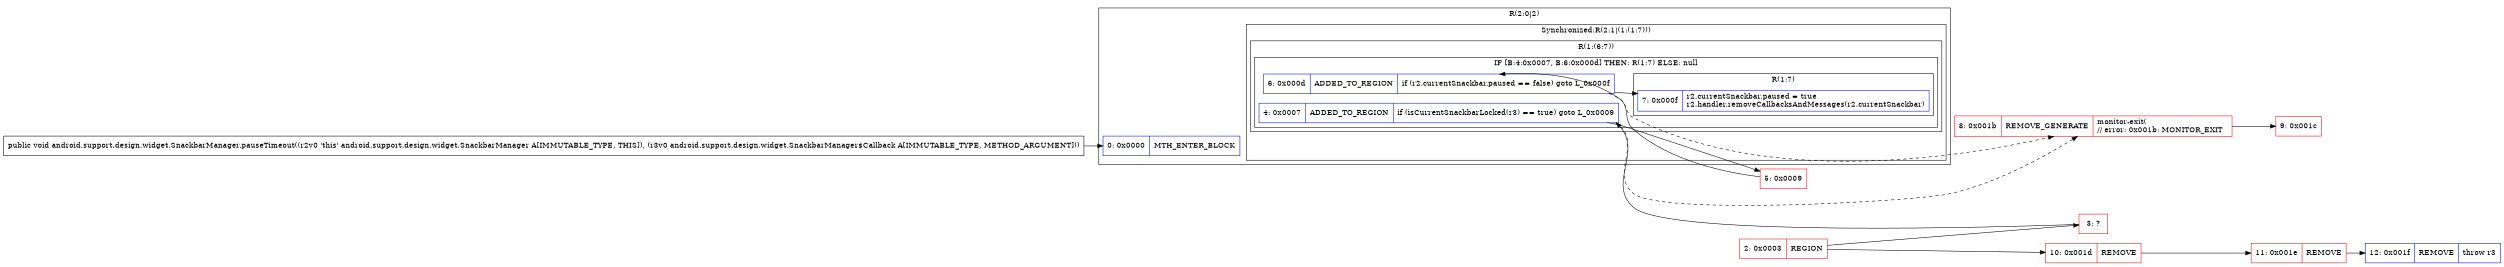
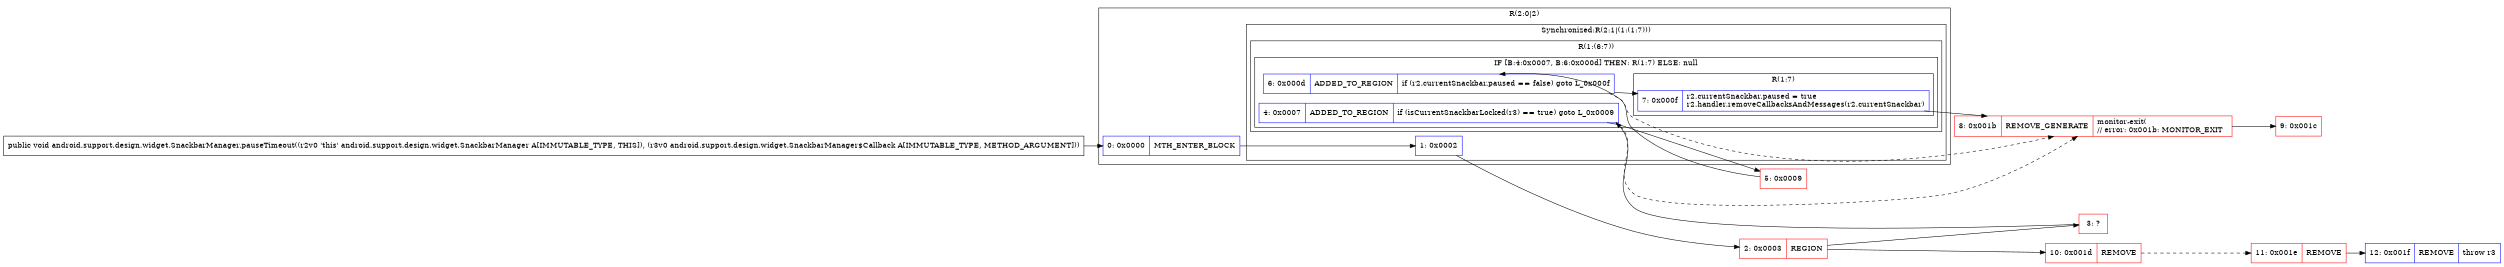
  digraph {
    rankdir=LR
    node [color=red shape=record]
    n1 [color=blue label="{7\:\ 0x000f|r2.currentSnackbar.paused = true\lr2.handler.removeCallbacksAndMessages(r2.currentSnackbar)\l}"]
    n2 [color=blue label="{4\:\ 0x0007|ADDED_TO_REGION\l|if (isCurrentSnackbarLocked(r3) == true) goto L_0x0009\l}"]
    n3 [color=blue label="{6\:\ 0x000d|ADDED_TO_REGION\l|if (r2.currentSnackbar.paused == false) goto L_0x000f\l}"]
+   n4 [color=blue label="{1\:\ 0x0002}"]
    n5 [color=blue label="{0\:\ 0x0000|MTH_ENTER_BLOCK\l}"]
    n6 [label="{8\:\ 0x001b|REMOVE_GENERATE\l|monitor\-exit(\l\/\/ error: 0x001b: MONITOR_EXIT  \l}"]
    n7 [label="{5\:\ 0x0009}"]
    n8 [label="{2\:\ 0x0003|REGION\l}"]
    n9 [label="{3\:\ ?}"]
    n10 [label="{10\:\ 0x001d|REMOVE\l}"]
    n11 [label="{9\:\ 0x001c}"]
    n12 [label="{11\:\ 0x001e|REMOVE\l}"]
    n13 [color=blue label="{12\:\ 0x001f|REMOVE\l|throw r3\l}"]
    n14 [label="{public void android.support.design.widget.SnackbarManager.pauseTimeout((r2v0 'this' android.support.design.widget.SnackbarManager A[IMMUTABLE_TYPE, THIS]), (r3v0 android.support.design.widget.SnackbarManager$Callback A[IMMUTABLE_TYPE, METHOD_ARGUMENT])) }" color=""]
    subgraph cluster_1 {
      label="R(2:0|2)"
      n5
      subgraph cluster_2 {
        label="Synchronized:R(2:1|(1:(1:7)))"
+       n4
        subgraph cluster_3 {
          label="R(1:(6:7))"
          subgraph cluster_4 {
            label="IF [B:4:0x0007, B:6:0x000d] THEN: R(1:7) ELSE: null"
            n2
            n3
            subgraph cluster_5 {
              label="R(1:7)"
              n1
            }
          }
        }
      }
    }
+   n1 -> n6
    n2 -> n6 [style=dashed]
    n2 -> n7
    n3 -> n1
    n3 -> n6 [style=dashed]
+   n4 -> n8
+   n5 -> n4
    n6 -> n11
    n7 -> n3
    n8 -> n9
    n8 -> n10
    n9 -> n2
-   n10 -> n12
+   n10 -> n12 [style=dashed]
    n12 -> n13
    n14 -> n5
  }
